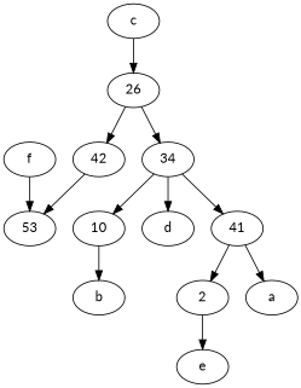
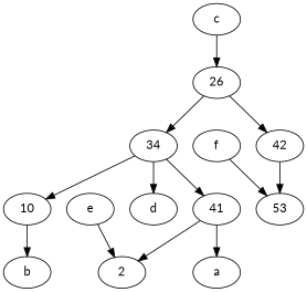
  digraph {
    fontname=Lato
    node [fontname=Lato]
    edge [fontname=Lato]
    34
    10
    d
    41
    b
    f
    53
    2
    e
    42
    a
    26
    c
    34 -> 10
    34 -> d
    34 -> 41
    10 -> b
    41 -> 2
    41 -> a
    f -> 53
-   2 -> e
+   e -> 2
    42 -> 53
    26 -> 34
    26 -> 42
    c -> 26
  }
